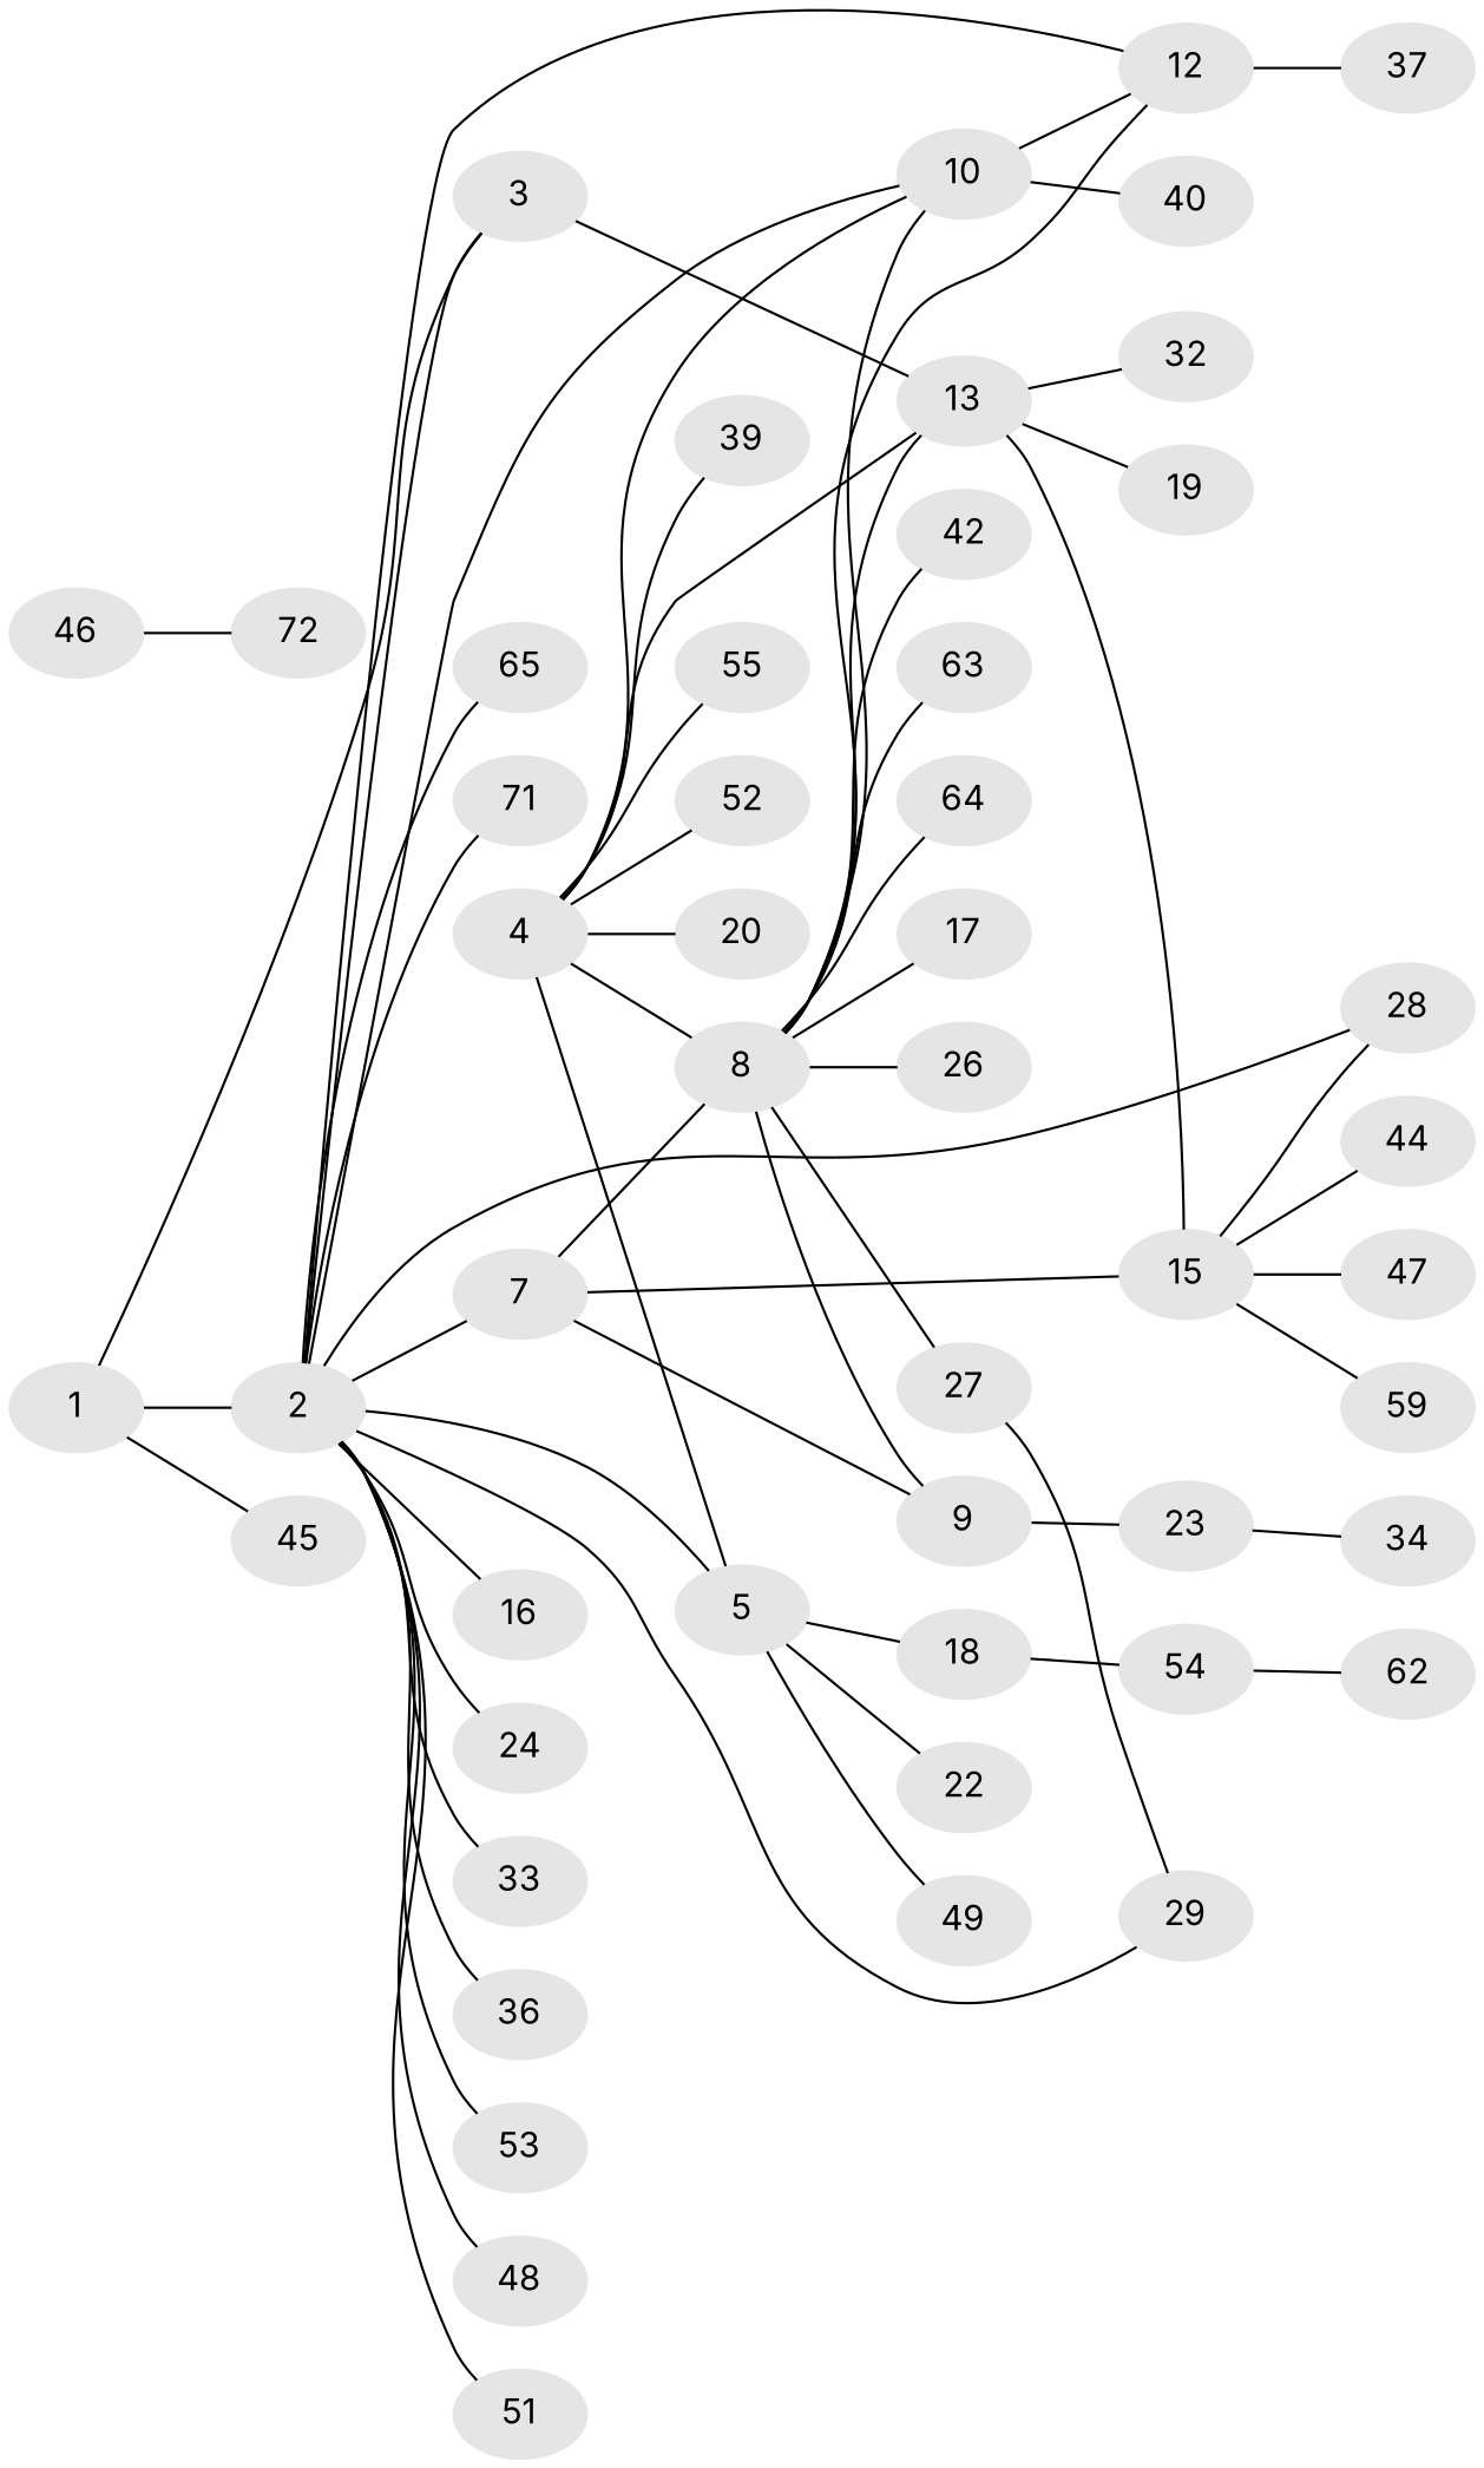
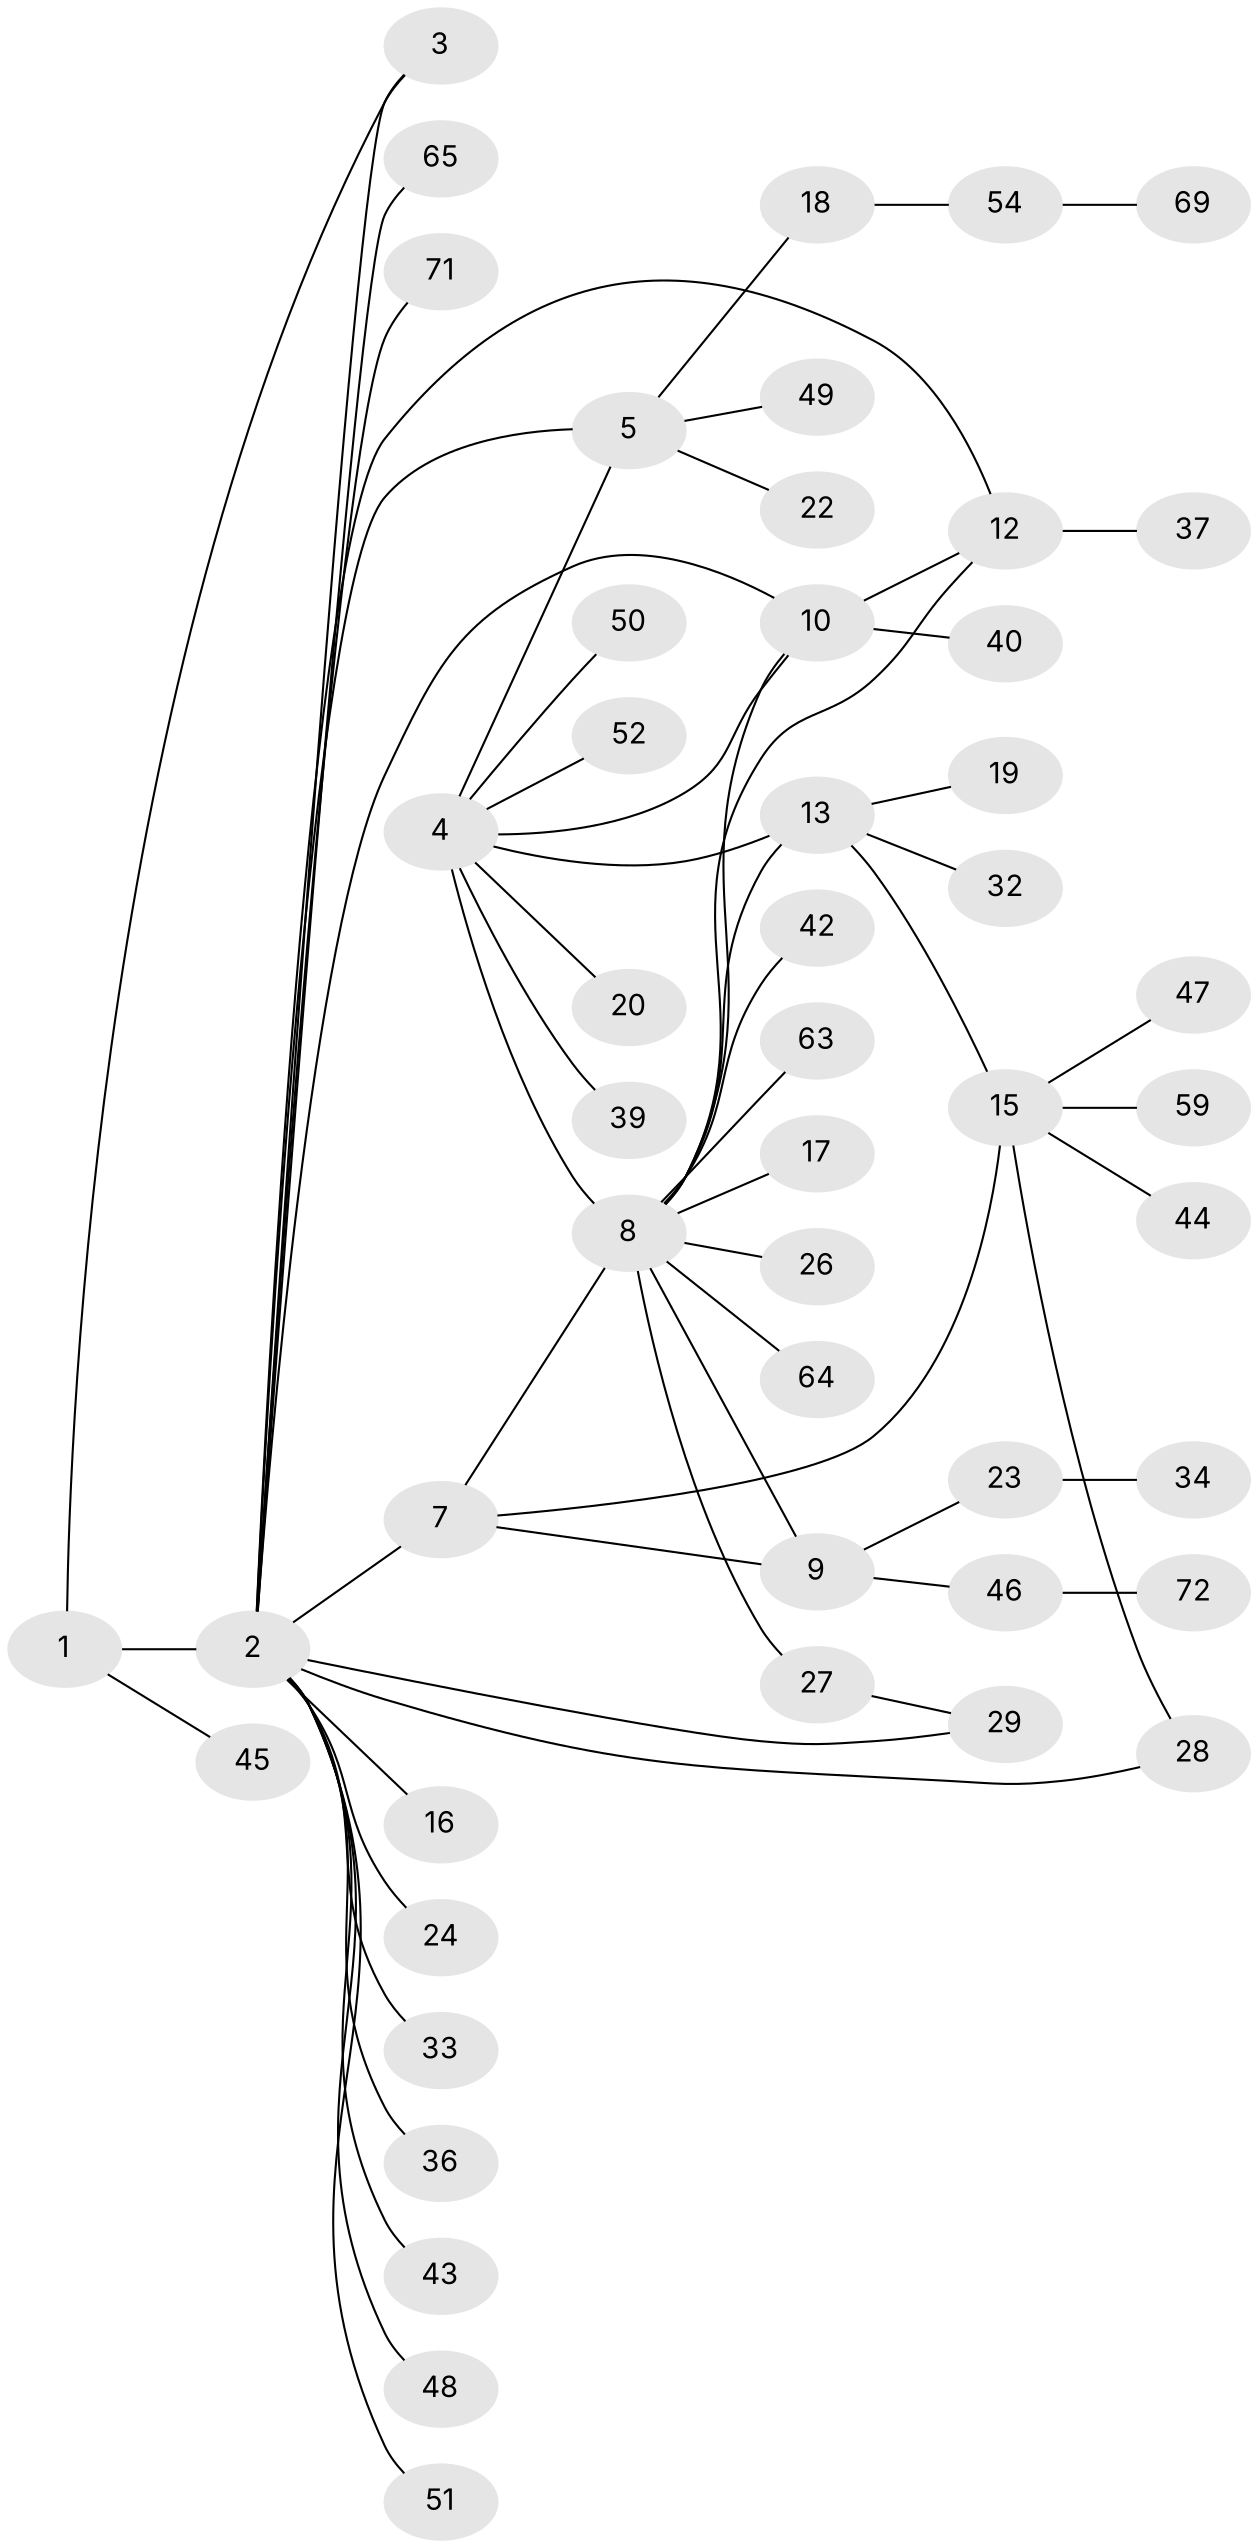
  graph {
    fontname=Inter
    rankdir=LR
    node [color=gray90 fontname=Inter style=filled]
    edge [fontname=Inter]
    1 [super="+53"]
    2 [super="+41"]
    3
    45
    5 [super="+35"]
    7 [super="+68"]
    10 [super="+21"]
    12 [super="+58"]
    16 [super="+25"]
    24
    28
    29
    33
    36
-   43 [label=53]
+   43
    48
    51
    65
    71
    13 [super="+14"]
    18
    22
    49
    8 [super="+11"]
    9 [super="+66"]
    15 [super="+55"]
    40
    37
    19
    32 [super="+67"]
    4 [super="+6"]
    20 [super="+38"]
    39
-   50 [super="+73" label=55]
+   50 [super="+73"]
    52
    17
    26
    27 [super="+30"]
    42
    63 [super="+70"]
    64
    54 [super="+56"]
-   62
+   62 [label=69]
    23 [super="+31"]
    46 [super="+61"]
    44
    47
    59
    34 [super="+69"]
    72
    1 -- 2
    1 -- 3
    1 -- 45
    2 -- 3
    2 -- 5
    2 -- 7
    2 -- 10
    2 -- 12
    2 -- 16
    2 -- 24
    2 -- 28
    2 -- 29
    2 -- 33
    2 -- 36
    2 -- 43
    2 -- 48
    2 -- 51
    2 -- 65
    2 -- 71
-   3 -- 13
    5 -- 18
    5 -- 22
    5 -- 49
    7 -- 8
    7 -- 9
    7 -- 15
    10 -- 12
    10 -- 40
    12 -- 37
    13 -- 15 [weight=2]
    13 -- 19
    13 -- 32
    18 -- 54
    8 -- 10
    8 -- 12
    8 -- 13
    8 -- 9
    8 -- 17
    8 -- 26
    8 -- 27
    8 -- 42
    8 -- 63
    8 -- 64
    9 -- 23
+   9 -- 46
    15 -- 28
    15 -- 44
    15 -- 47
    15 -- 59
    4 -- 5 [weight=2]
    4 -- 10
    4 -- 13
    4 -- 8
    4 -- 20
    4 -- 39
    4 -- 50
    4 -- 52
    27 -- 29
    54 -- 62
    23 -- 34
    46 -- 72
  }
